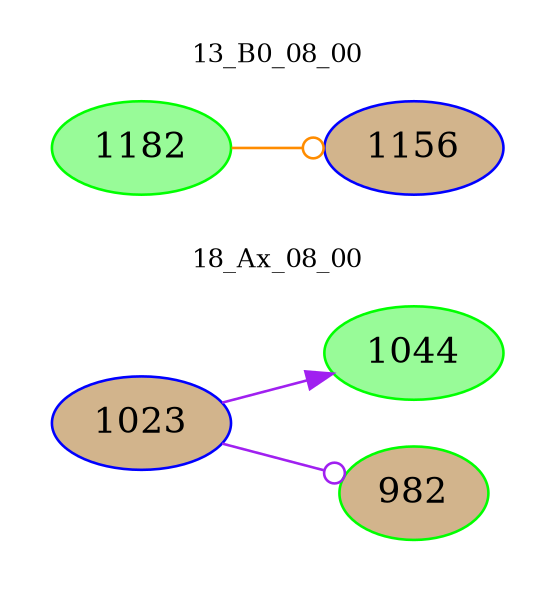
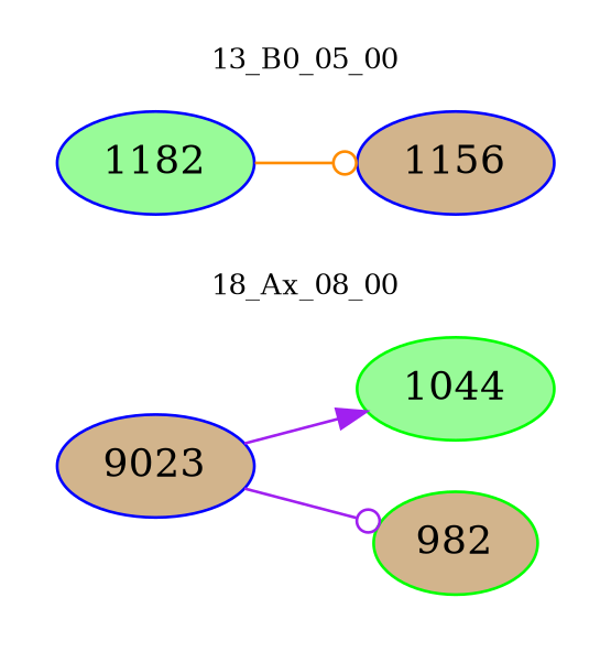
  digraph {
    fontname="DejaVu Serif"
    rankdir=LR
    node [color=blue fillcolor=tan fontname="DejaVu Serif" style=filled]
    edge [arrowhead=odot color=purple fontname="DejaVu Serif"]
-   n1 [label=1023]
+   n1 [label=9023]
    n2 [color=green label=982]
    n3 [color=green fillcolor=palegreen label=1044]
-   n4 [color=green fillcolor=palegreen label=1182]
+   n4 [fillcolor=palegreen label=1182]
    n5 [label=1156]
    subgraph cluster_1 {
      color=white
      fontsize=10
      label="18_Ax_08_00"
      n1
      n2
      n3
    }
    subgraph cluster_2 {
      color=white
      fontsize=10
-     label="13_B0_08_00"
+     label="13_B0_05_00"
      n4
      n5
    }
    n1 -> n2
    n1 -> n3 [arrowhead=normal]
    n4 -> n5 [color=darkorange]
  }
